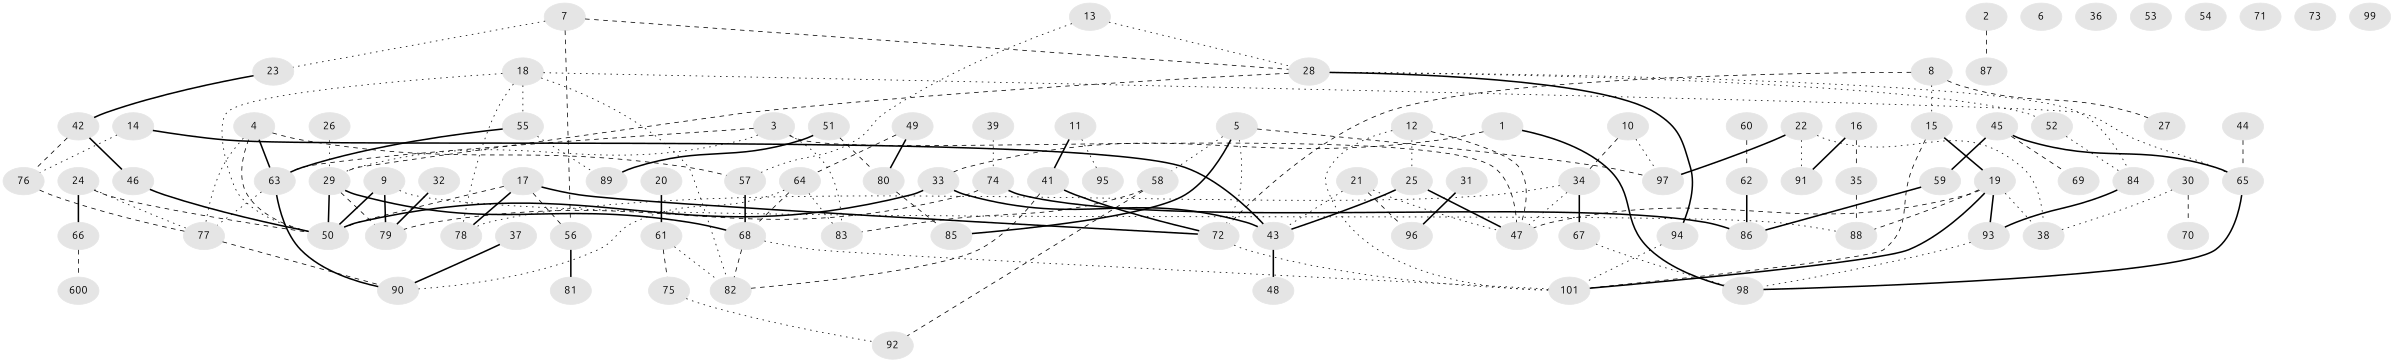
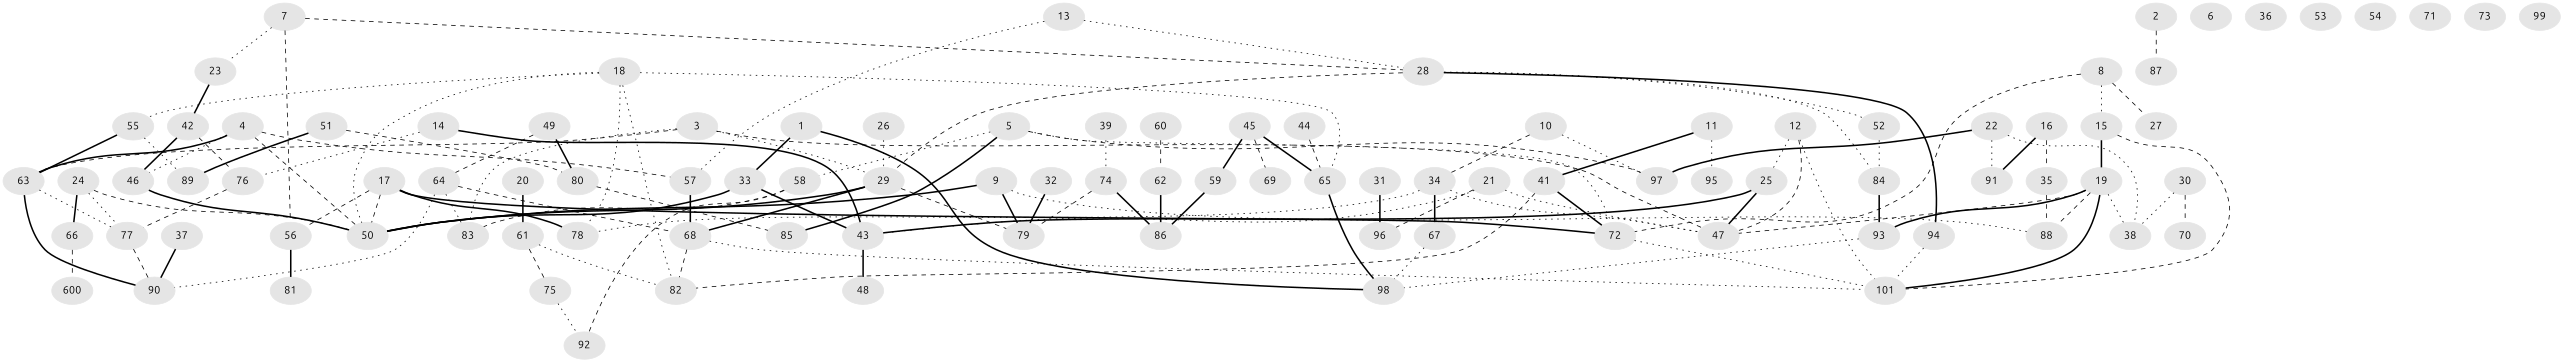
  graph {
    fontname=Ubuntu
    node [color=gray90 fontname=Ubuntu style=filled]
    edge [fontname=Ubuntu style=bold]
    1
    33
    98
    50
    43
    2
    87
    3
    29
    47
    63
    83
    79
    68
    77
    90
    4
    57
    5
    58
    72
    85
    97
    92
    101
    6
    7
    23
    28
    56
    42
    52
    84
    94
    81
    8
    15
    27
    19
    9
    88
    10
    34
    78
    67
    11
    41
    95
    82
    12
    25
    13
    14
    76
    48
    38
    93
    16
    35
    91
    17
    18
    55
    65
    89
    20
    61
    75
    21
    96
    22
    46
    24
    66
    n75 [label=600]
    26
    30
    70
    31
    32
    36
    37
    39
    74
    86
    44
    45
    59
    69
    49
    64
    80
    51
    53
    54
    60
    62
    71
    73
    99
-   1 -- 33 [style=dashed]
+   1 -- 33
    1 -- 98
    33 -- 50
    33 -- 43
    43 -- 48
    2 -- 87 [style=dashed]
    3 -- 29 [style=dotted]
    3 -- 47 [style=dashed]
    3 -- 63 [style=dashed]
    3 -- 83 [style=dotted]
    29 -- 50
    29 -- 79 [style=dashed]
    29 -- 68
    63 -- 77 [style=dotted]
    63 -- 90
    68 -- 101 [style=dotted]
    68 -- 82 [style=dashed]
    77 -- 90 [style=dashed]
    4 -- 50 [style=dashed]
    4 -- 63
-   4 -- 77 [style=dotted]
+   4 -- 46 [style=dotted]
    4 -- 57 [style=dashed]
    57 -- 68
    5 -- 58 [style=dotted]
    5 -- 72 [style=dotted]
    5 -- 85
    5 -- 97 [style=dashed]
    58 -- 83 [style=dashed]
    58 -- 92 [style=dashed]
    72 -- 101 [style=dotted]
    7 -- 23 [style=dotted]
    7 -- 28 [style=dashed]
    7 -- 56 [style=dashed]
    23 -- 42
    28 -- 29 [style=dashed]
    28 -- 52 [style=dotted]
    28 -- 84 [style=dotted]
    28 -- 94
    56 -- 81
    42 -- 76 [style=dashed]
    42 -- 46
    52 -- 84 [style=dotted]
    84 -- 93
    94 -- 101 [style=dotted]
    8 -- 72 [style=dashed]
    8 -- 15 [style=dotted]
    8 -- 27 [style=dashed]
    15 -- 101 [style=dashed]
    15 -- 19
    19 -- 47 [style=dashed]
    19 -- 101
    19 -- 88 [style=dashed]
    19 -- 38 [style=dotted]
    19 -- 93
    9 -- 50
    9 -- 79
    9 -- 88 [style=dotted]
    10 -- 97 [style=dotted]
    10 -- 34 [style=dashed]
    34 -- 47 [style=dotted]
    34 -- 78 [style=dotted]
    34 -- 67
    67 -- 98 [style=dotted]
    11 -- 41
    11 -- 95 [style=dotted]
    41 -- 72
    41 -- 82 [style=dashed]
    12 -- 47 [style=dashed]
    12 -- 101 [style=dotted]
    12 -- 25 [style=dotted]
    25 -- 43
    25 -- 47
    13 -- 57 [style=dotted]
    13 -- 28 [style=dotted]
    14 -- 43
    14 -- 76 [style=dotted]
    76 -- 77 [style=dashed]
    93 -- 98 [style=dotted]
    16 -- 35 [style=dashed]
    16 -- 91
    35 -- 88 [style=dashed]
    17 -- 50 [style=dashed]
    17 -- 72
    17 -- 56 [style=dashed]
    17 -- 78
    18 -- 50 [style=dotted]
    18 -- 78 [style=dotted]
    18 -- 82 [style=dotted]
    18 -- 55 [style=dotted]
    18 -- 65 [style=dotted]
    55 -- 63
    55 -- 89 [style=dotted]
    65 -- 98
    20 -- 61
    61 -- 82 [style=dotted]
    61 -- 75 [style=dashed]
    75 -- 92 [style=dotted]
    21 -- 43 [style=dotted]
    21 -- 47 [style=dotted]
    21 -- 96 [style=dashed]
    22 -- 97
    22 -- 38 [style=dotted]
    22 -- 91 [style=dotted]
    46 -- 50
    24 -- 50 [style=dashed]
    24 -- 77 [style=dotted]
    24 -- 66
    66 -- n75 [style=dashed]
    26 -- 29 [style=dotted]
    30 -- 38 [style=dotted]
    30 -- 70 [style=dashed]
    31 -- 96
    32 -- 79
    37 -- 90
    39 -- 74 [style=dotted]
    74 -- 79 [style=dashed]
    74 -- 86
    44 -- 65 [style=dashed]
    45 -- 65
    45 -- 59
    45 -- 69 [style=dashed]
    59 -- 86
    49 -- 64 [style=dashed]
    49 -- 80
    64 -- 83 [style=dotted]
    64 -- 68 [style=dashed]
    64 -- 90 [style=dotted]
    80 -- 85 [style=dashed]
    51 -- 89
    51 -- 80 [style=dashed]
    60 -- 62 [style=dashed]
    62 -- 86
  }
